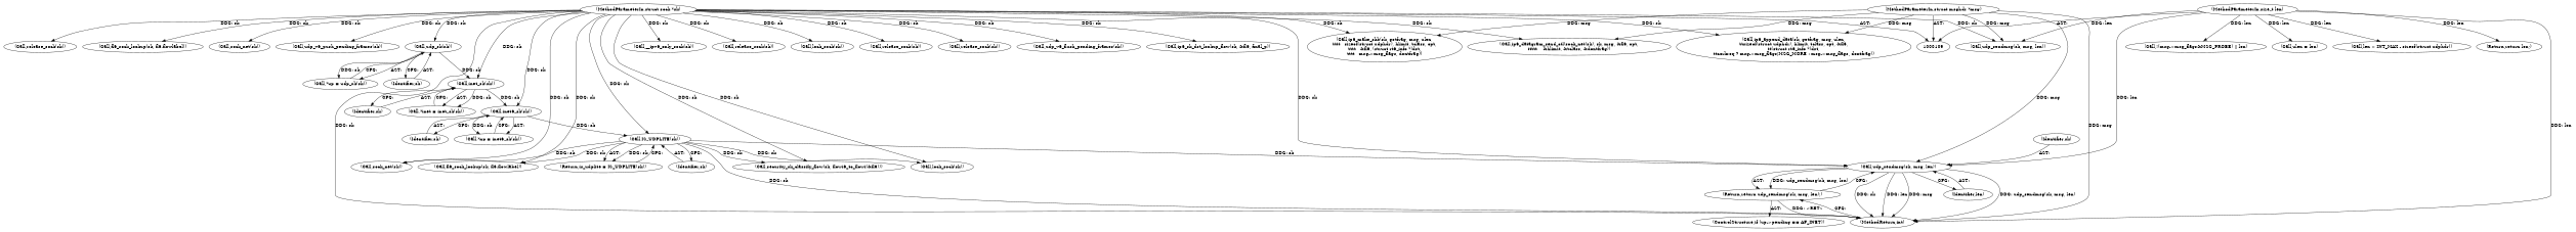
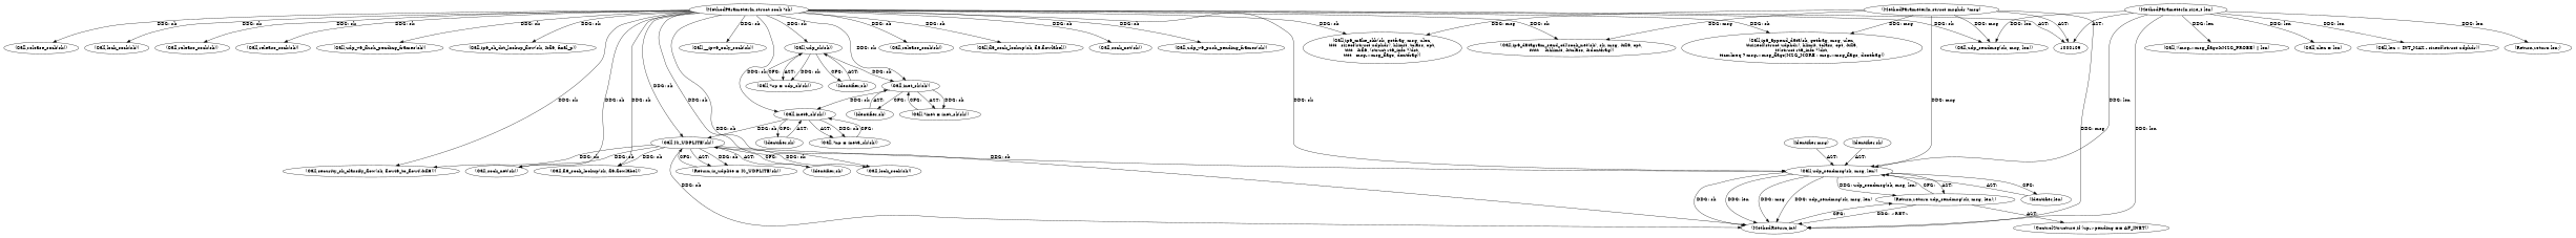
  digraph {
    n1 [label="(Call,udp_sendmsg(sk, msg, len))"]
    n2 [label="(Return,return udp_sendmsg(sk, msg, len);)"]
    n3 [label="(Identifier,len)"]
    n4 [label="(MethodReturn,int)"]
    n5 [label="(ControlStructure,if (up->pending == AF_INET))"]
    n6 [label="(Call,IS_UDPLITE(sk))"]
    n7 [label="(Call,security_sk_classify_flow(sk, flowi6_to_flowi(&fl6)))"]
    n8 [label="(Return,is_udplite = IS_UDPLITE(sk))"]
    n9 [label="(Identifier,sk)"]
    n10 [label="(Call,sock_net(sk))"]
    n11 [label="(Call,fl6_sock_lookup(sk, fl6.flowlabel))"]
    n12 [label="(Call,lock_sock(sk))"]
    n13 [label="(Call,__ipv6_only_sock(sk))"]
    n14 [label="(Call,inet6_sk(sk))"]
    n15 [label="(Identifier,sk)"]
    n16 [label="(Call,*np = inet6_sk(sk))"]
    n17 [label="(Call,inet_sk(sk))"]
    n18 [label="(Identifier,sk)"]
    n19 [label="(Call,*inet = inet_sk(sk))"]
    n20 [label="(Call,udp_sk(sk))"]
    n21 [label="(Call,*up = udp_sk(sk))"]
    n22 [label="(Identifier,sk)"]
    n23 [label="(MethodParameterIn,struct sock *sk)"]
    n24 [label="(Call,release_sock(sk))"]
    n25 [label="(Call,fl6_sock_lookup(sk, fl6.flowlabel))"]
    n26 [label="(Call,sock_net(sk))"]
    n27 [label="(Call,udp_v6_push_pending_frames(sk))"]
    n28 [label="(Call,udp_sendmsg(sk, msg, len))"]
    n29 [label="(Call,release_sock(sk))"]
    n30 [label="(Call,lock_sock(sk))"]
    n31 [label="(Call,release_sock(sk))"]
    n32 [label="(Call,release_sock(sk))"]
    n33 [label="(Call,ip6_make_skb(sk, getfrag, msg, ulen,\n\t\t\t\t   sizeof(struct udphdr), hlimit, tclass, opt,\n\t\t\t\t   &fl6, (struct rt6_info *)dst,\n\t\t\t\t   msg->msg_flags, dontfrag))"]
    n34 [label="(Call,udp_v6_flush_pending_frames(sk))"]
    n35 [label="(Call,ip6_datagram_send_ctl(sock_net(sk), sk, msg, &fl6, opt,\n\t\t\t\t\t    &hlimit, &tclass, &dontfrag))"]
    n36 [label="(Call,ip6_append_data(sk, getfrag, msg, ulen,\n\t\tsizeof(struct udphdr), hlimit, tclass, opt, &fl6,\n\t\t(struct rt6_info *)dst,\n\t\tcorkreq ? msg->msg_flags|MSG_MORE : msg->msg_flags, dontfrag))"]
    n37 [label="(Call,ip6_sk_dst_lookup_flow(sk, &fl6, final_p))"]
    1000109
    n39 [label="(MethodParameterIn,struct msghdr *msg)"]
    n40 [label="(MethodParameterIn,size_t len)"]
    n41 [label="(Call,!(msg->msg_flags&MSG_PROBE) || len)"]
    n42 [label="(Call,ulen = len)"]
    n43 [label="(Call,len > INT_MAX - sizeof(struct udphdr))"]
    n44 [label="(Return,return len;)"]
+   n45 [label="(Identifier,msg)"]
    n46 [label="(Identifier,sk)"]
    n1 -> n2 [label="AST: "]
    n1 -> n2 [label="DDG: udp_sendmsg(sk, msg, len)"]
    n1 -> n3 [label="CFG: "]
    n1 -> n4 [label="DDG: sk"]
    n1 -> n4 [label="DDG: len"]
    n1 -> n4 [label="DDG: msg"]
    n1 -> n4 [label="DDG: udp_sendmsg(sk, msg, len)"]
    n2 -> n1 [label="CFG: "]
    n2 -> n4 [label="DDG: <RET>"]
    n2 -> n5 [label="AST: "]
    n3 -> n1 [label="AST: "]
    n4 -> n2 [label="CFG: "]
    n6 -> n1 [label="DDG: sk"]
    n6 -> n4 [label="DDG: sk"]
    n6 -> n7 [label="DDG: sk"]
    n6 -> n8 [label="AST: "]
    n6 -> n8 [label="DDG: sk"]
    n6 -> n9 [label="CFG: "]
    n6 -> n10 [label="DDG: sk"]
    n6 -> n11 [label="DDG: sk"]
    n6 -> n12 [label="DDG: sk"]
    n8 -> n6 [label="CFG: "]
    n9 -> n6 [label="AST: "]
    n14 -> n6 [label="DDG: sk"]
    n14 -> n15 [label="CFG: "]
    n14 -> n16 [label="AST: "]
    n14 -> n16 [label="DDG: sk"]
    n15 -> n14 [label="AST: "]
    n16 -> n14 [label="CFG: "]
    n17 -> n14 [label="DDG: sk"]
    n17 -> n18 [label="CFG: "]
    n17 -> n19 [label="AST: "]
    n17 -> n19 [label="DDG: sk"]
    n18 -> n17 [label="AST: "]
    n19 -> n17 [label="CFG: "]
    n20 -> n17 [label="DDG: sk"]
    n20 -> n21 [label="AST: "]
    n20 -> n21 [label="DDG: sk"]
    n20 -> n22 [label="CFG: "]
    n21 -> n20 [label="CFG: "]
    n22 -> n20 [label="AST: "]
    n23 -> n1 [label="DDG: sk"]
    n23 -> n4 [label="DDG: sk"]
    n23 -> n6 [label="DDG: sk"]
    n23 -> n7 [label="DDG: sk"]
    n23 -> n10 [label="DDG: sk"]
    n23 -> n11 [label="DDG: sk"]
    n23 -> n12 [label="DDG: sk"]
    n23 -> n13 [label="DDG: sk"]
    n23 -> n14 [label="DDG: sk"]
    n23 -> n17 [label="DDG: sk"]
    n23 -> n20 [label="DDG: sk"]
    n23 -> n24 [label="DDG: sk"]
    n23 -> n25 [label="DDG: sk"]
    n23 -> n26 [label="DDG: sk"]
    n23 -> n27 [label="DDG: sk"]
    n23 -> n28 [label="DDG: sk"]
    n23 -> n29 [label="DDG: sk"]
    n23 -> n30 [label="DDG: sk"]
    n23 -> n31 [label="DDG: sk"]
    n23 -> n32 [label="DDG: sk"]
    n23 -> n33 [label="DDG: sk"]
    n23 -> n34 [label="DDG: sk"]
    n23 -> n35 [label="DDG: sk"]
    n23 -> n36 [label="DDG: sk"]
    n23 -> n37 [label="DDG: sk"]
    n23 -> 1000109 [label="AST: "]
    n39 -> n1 [label="DDG: msg"]
    n39 -> n4 [label="DDG: msg"]
    n39 -> n28 [label="DDG: msg"]
    n39 -> n33 [label="DDG: msg"]
    n39 -> n35 [label="DDG: msg"]
    n39 -> n36 [label="DDG: msg"]
    n39 -> 1000109 [label="AST: "]
    n40 -> n1 [label="DDG: len"]
    n40 -> n4 [label="DDG: len"]
    n40 -> n28 [label="DDG: len"]
    n40 -> 1000109 [label="AST: "]
    n40 -> n41 [label="DDG: len"]
    n40 -> n42 [label="DDG: len"]
    n40 -> n43 [label="DDG: len"]
    n40 -> n44 [label="DDG: len"]
+   n45 -> n1 [label="AST: "]
    n46 -> n1 [label="AST: "]
  }
